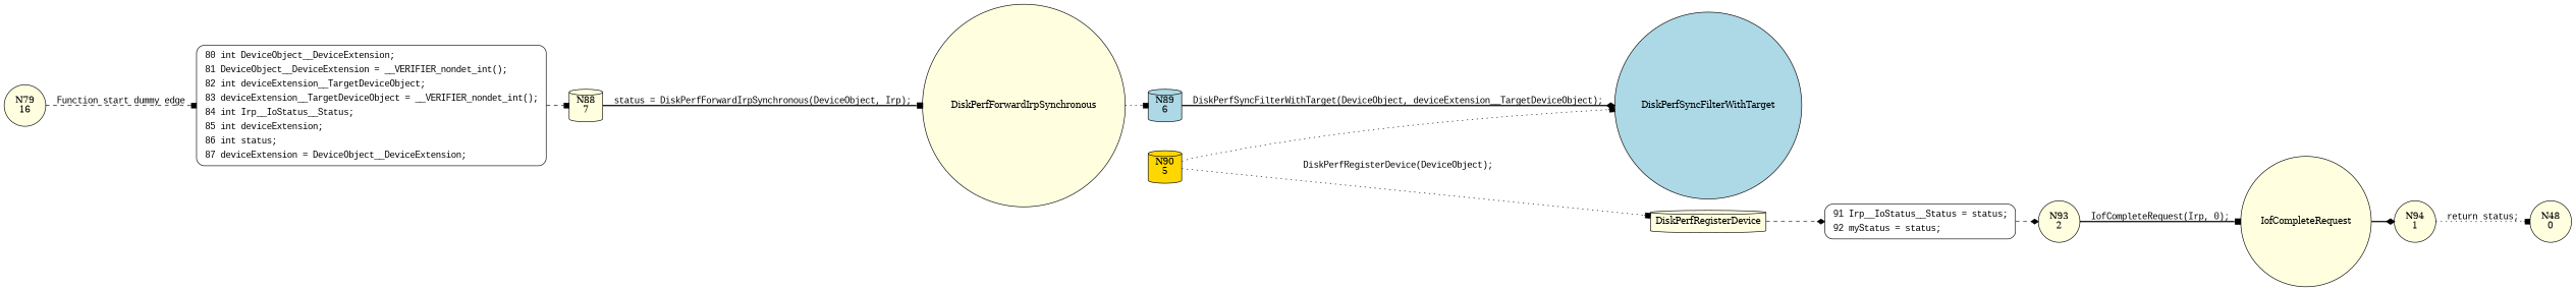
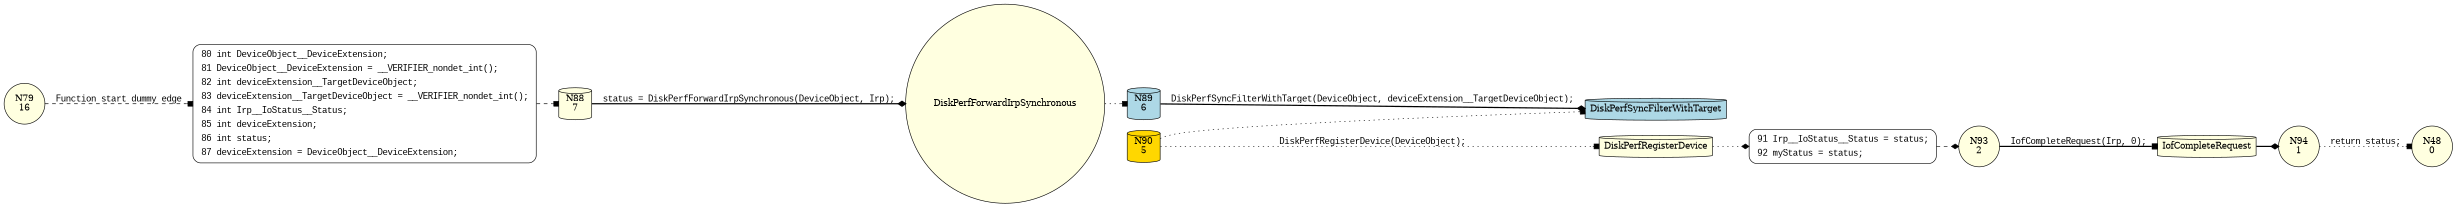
  digraph {
    rankdir=LR
    node [fillcolor=lightyellow shape=circle style=filled]
    edge [arrowhead=box fontname="Courier New" style=dotted]
    n1 [label="N79\n16"]
    n2 [fillcolor=white fontname="Courier New" label=<<table border="0" cellborder="0" cellpadding="3" bgcolor="white"><tr><td align="right">80</td><td align="left">int DeviceObject__DeviceExtension;</td></tr><tr><td align="right">81</td><td align="left">DeviceObject__DeviceExtension = __VERIFIER_nondet_int();</td></tr><tr><td align="right">82</td><td align="left">int deviceExtension__TargetDeviceObject;</td></tr><tr><td align="right">83</td><td align="left">deviceExtension__TargetDeviceObject = __VERIFIER_nondet_int();</td></tr><tr><td align="right">84</td><td align="left">int Irp__IoStatus__Status;</td></tr><tr><td align="right">85</td><td align="left">int deviceExtension;</td></tr><tr><td align="right">86</td><td align="left">int status;</td></tr><tr><td align="right">87</td><td align="left">deviceExtension = DeviceObject__DeviceExtension;</td></tr></table>> penwidth=1 shape=Mrecord style="filled,bold"]
    n3 [label="N88\n7" shape=cylinder]
    n4 [label=DiskPerfForwardIrpSynchronous]
    n5 [fillcolor=lightblue label="N89\n6" shape=cylinder]
-   n6 [fillcolor=lightblue label=DiskPerfSyncFilterWithTarget]
+   n6 [fillcolor=lightblue label=DiskPerfSyncFilterWithTarget shape=cylinder]
    n7 [fillcolor=gold label="N90\n5" shape=cylinder]
    n8 [label=DiskPerfRegisterDevice shape=cylinder]
    n9 [fillcolor=white fontname="Courier New" label=<<table border="0" cellborder="0" cellpadding="3" bgcolor="white"><tr><td align="right">91</td><td align="left">Irp__IoStatus__Status = status;</td></tr><tr><td align="right">92</td><td align="left">myStatus = status;</td></tr></table>> penwidth=1 shape=Mrecord style="filled,bold"]
    n10 [label="N93\n2"]
-   n11 [label=IofCompleteRequest]
+   n11 [label=IofCompleteRequest shape=cylinder]
    n12 [label="N94\n1"]
    n13 [label="N48\n0"]
    n1 -> n2 [label="Function start dummy edge" style=dashed]
    n2 -> n3 [style=dashed fontname=""]
-   n3 -> n4 [label="status = DiskPerfForwardIrpSynchronous(DeviceObject, Irp);" style=bold]
+   n3 -> n4 [arrowhead=diamond label="status = DiskPerfForwardIrpSynchronous(DeviceObject, Irp);" style=bold]
    n4 -> n5
    n5 -> n6 [arrowhead=diamond label="DiskPerfSyncFilterWithTarget(DeviceObject, deviceExtension__TargetDeviceObject);" style=bold]
    n7 -> n6
    n7 -> n8 [label="DiskPerfRegisterDevice(DeviceObject);"]
-   n8 -> n9 [arrowhead=diamond style=dashed]
+   n8 -> n9 [arrowhead=diamond]
    n9 -> n10 [arrowhead=diamond style=dashed fontname=""]
    n10 -> n11 [label="IofCompleteRequest(Irp, 0);" style=bold]
    n11 -> n12 [arrowhead=diamond style=bold]
    n12 -> n13 [label="return status;"]
  }
